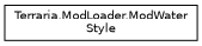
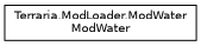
  digraph {
    rankdir=LR
-   n1 [color=black fillcolor=white fontname=Helvetica fontsize=10 height=0.2 label="Terraria.ModLoader.ModWater\lStyle" shape=record style=filled width=0.4]
+   n1 [color=black fillcolor=white fontname=Helvetica fontsize=10 height=0.2 label="Terraria.ModLoader.ModWater\lModWater" shape=record style=filled width=0.4]
  }
